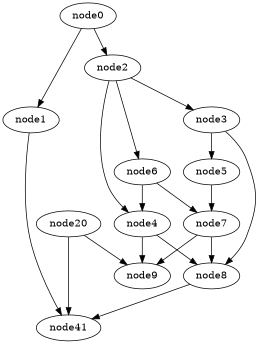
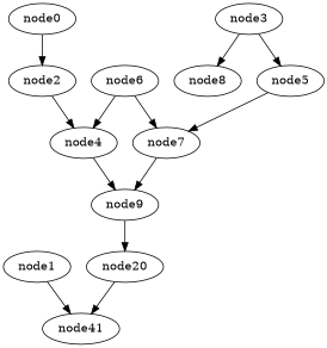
  digraph {
    n1 [label=node20]
    n2 [label=node41]
    node9
    node8
    node7
    node6
    node4
    node5
    node3
    node2
    node1
    node0
    n1 -> n2
-   n1 -> node9
-   node8 -> n2
+   node9 -> n1
    node7 -> node9
-   node7 -> node8
    node6 -> node7
    node6 -> node4
    node4 -> node9
-   node4 -> node8
    node5 -> node7
    node3 -> node8
    node3 -> node5
-   node2 -> node6
    node2 -> node4
-   node2 -> node3
    node1 -> n2
    node0 -> node2
-   node0 -> node1
  }
